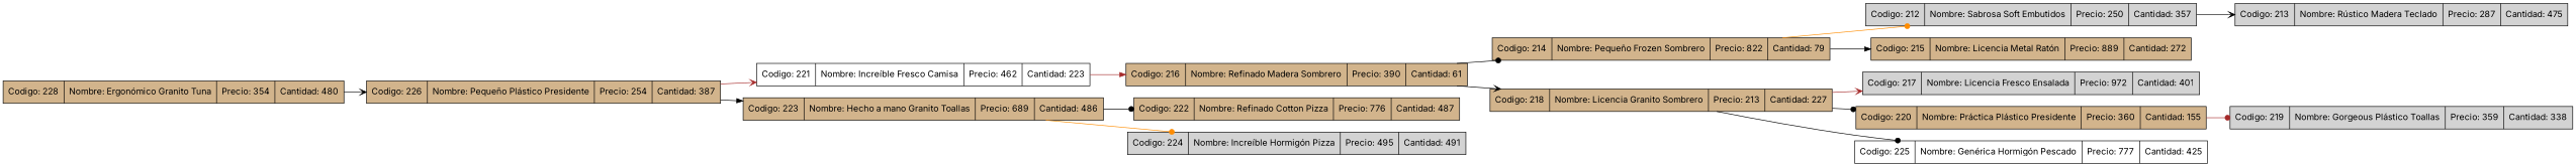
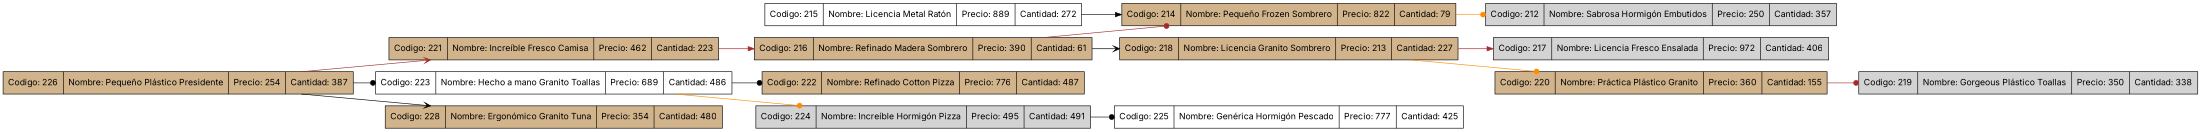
  digraph {
    concentrate=true
    fontname=Inter
    rankdir=LR
    node [fillcolor=tan fontname=Inter shape=record style=filled]
    edge [arrowhead=dot color=black fontname=Inter]
-   n1 [fillcolor=white label="{Codigo: 221|Nombre: Increíble Fresco Camisa|Precio: 462|Cantidad: 223}"]
+   n1 [label="{Codigo: 221|Nombre: Increíble Fresco Camisa|Precio: 462|Cantidad: 223}"]
    n2 [label="{Codigo: 216|Nombre: Refinado Madera Sombrero|Precio: 390|Cantidad: 61}"]
    n3 [label="{Codigo: 214|Nombre: Pequeño Frozen Sombrero|Precio: 822|Cantidad: 79}"]
    n4 [label="{Codigo: 218|Nombre: Licencia Granito Sombrero|Precio: 213|Cantidad: 227}"]
    n5 [label="{Codigo: 226|Nombre: Pequeño Plástico Presidente|Precio: 254|Cantidad: 387}"]
-   n6 [label="{Codigo: 223|Nombre: Hecho a mano Granito Toallas|Precio: 689|Cantidad: 486}"]
+   n6 [fillcolor=white label="{Codigo: 223|Nombre: Hecho a mano Granito Toallas|Precio: 689|Cantidad: 486}"]
    n7 [label="{Codigo: 228|Nombre: Ergonómico Granito Tuna|Precio: 354|Cantidad: 480}"]
-   n8 [fillcolor=lightgrey label="{Codigo: 212|Nombre: Sabrosa Soft Embutidos|Precio: 250|Cantidad: 357}"]
-   n9 [label="{Codigo: 215|Nombre: Licencia Metal Ratón|Precio: 889|Cantidad: 272}"]
-   n10 [fillcolor=lightgrey label="{Codigo: 217|Nombre: Licencia Fresco Ensalada|Precio: 972|Cantidad: 401}"]
-   n11 [label="{Codigo: 220|Nombre: Práctica Plástico Presidente|Precio: 360|Cantidad: 155}"]
-   n12 [fillcolor=lightgrey label="{Codigo: 213|Nombre: Rústico Madera Teclado|Precio: 287|Cantidad: 475}"]
-   n13 [fillcolor=lightgrey label="{Codigo: 219|Nombre: Gorgeous Plástico Toallas|Precio: 359|Cantidad: 338}"]
+   n8 [fillcolor=lightgrey label="{Codigo: 212|Nombre: Sabrosa Hormigón Embutidos|Precio: 250|Cantidad: 357}"]
+   n9 [fillcolor=white label="{Codigo: 215|Nombre: Licencia Metal Ratón|Precio: 889|Cantidad: 272}"]
+   n10 [fillcolor=lightgrey label="{Codigo: 217|Nombre: Licencia Fresco Ensalada|Precio: 972|Cantidad: 406}"]
+   n11 [label="{Codigo: 220|Nombre: Práctica Plástico Granito|Precio: 360|Cantidad: 155}"]
+   n13 [fillcolor=lightgrey label="{Codigo: 219|Nombre: Gorgeous Plástico Toallas|Precio: 350|Cantidad: 338}"]
    n14 [label="{Codigo: 222|Nombre: Refinado Cotton Pizza|Precio: 776|Cantidad: 487}"]
    n15 [fillcolor=lightgrey label="{Codigo: 224|Nombre: Increíble Hormigón Pizza|Precio: 495|Cantidad: 491}"]
    n16 [fillcolor=white label="{Codigo: 225|Nombre: Genérica Hormigón Pescado|Precio: 777|Cantidad: 425}"]
    n1 -> n2 [arrowhead=normal color=brown]
-   n2 -> n3
+   n2 -> n3 [color=brown]
    n2 -> n4 [arrowhead=vee]
    n3 -> n8 [color=darkorange]
-   n3 -> n9 [arrowhead=normal]
-   n4 -> n10 [arrowhead=vee color=brown]
-   n4 -> n11
+   n9 -> n3 [arrowhead=normal]
+   n4 -> n10 [arrowhead=normal color=brown]
+   n4 -> n11 [color=darkorange]
    n5 -> n1 [arrowhead=vee color=brown]
-   n5 -> n6 [arrowhead=normal]
-   n7 -> n5 [arrowhead=vee]
+   n5 -> n6
+   n5 -> n7 [arrowhead=vee]
    n6 -> n14
    n6 -> n15 [color=darkorange]
-   n8 -> n12 [arrowhead=vee]
    n11 -> n13 [color=brown]
-   n4 -> n16
+   n15 -> n16
  }
